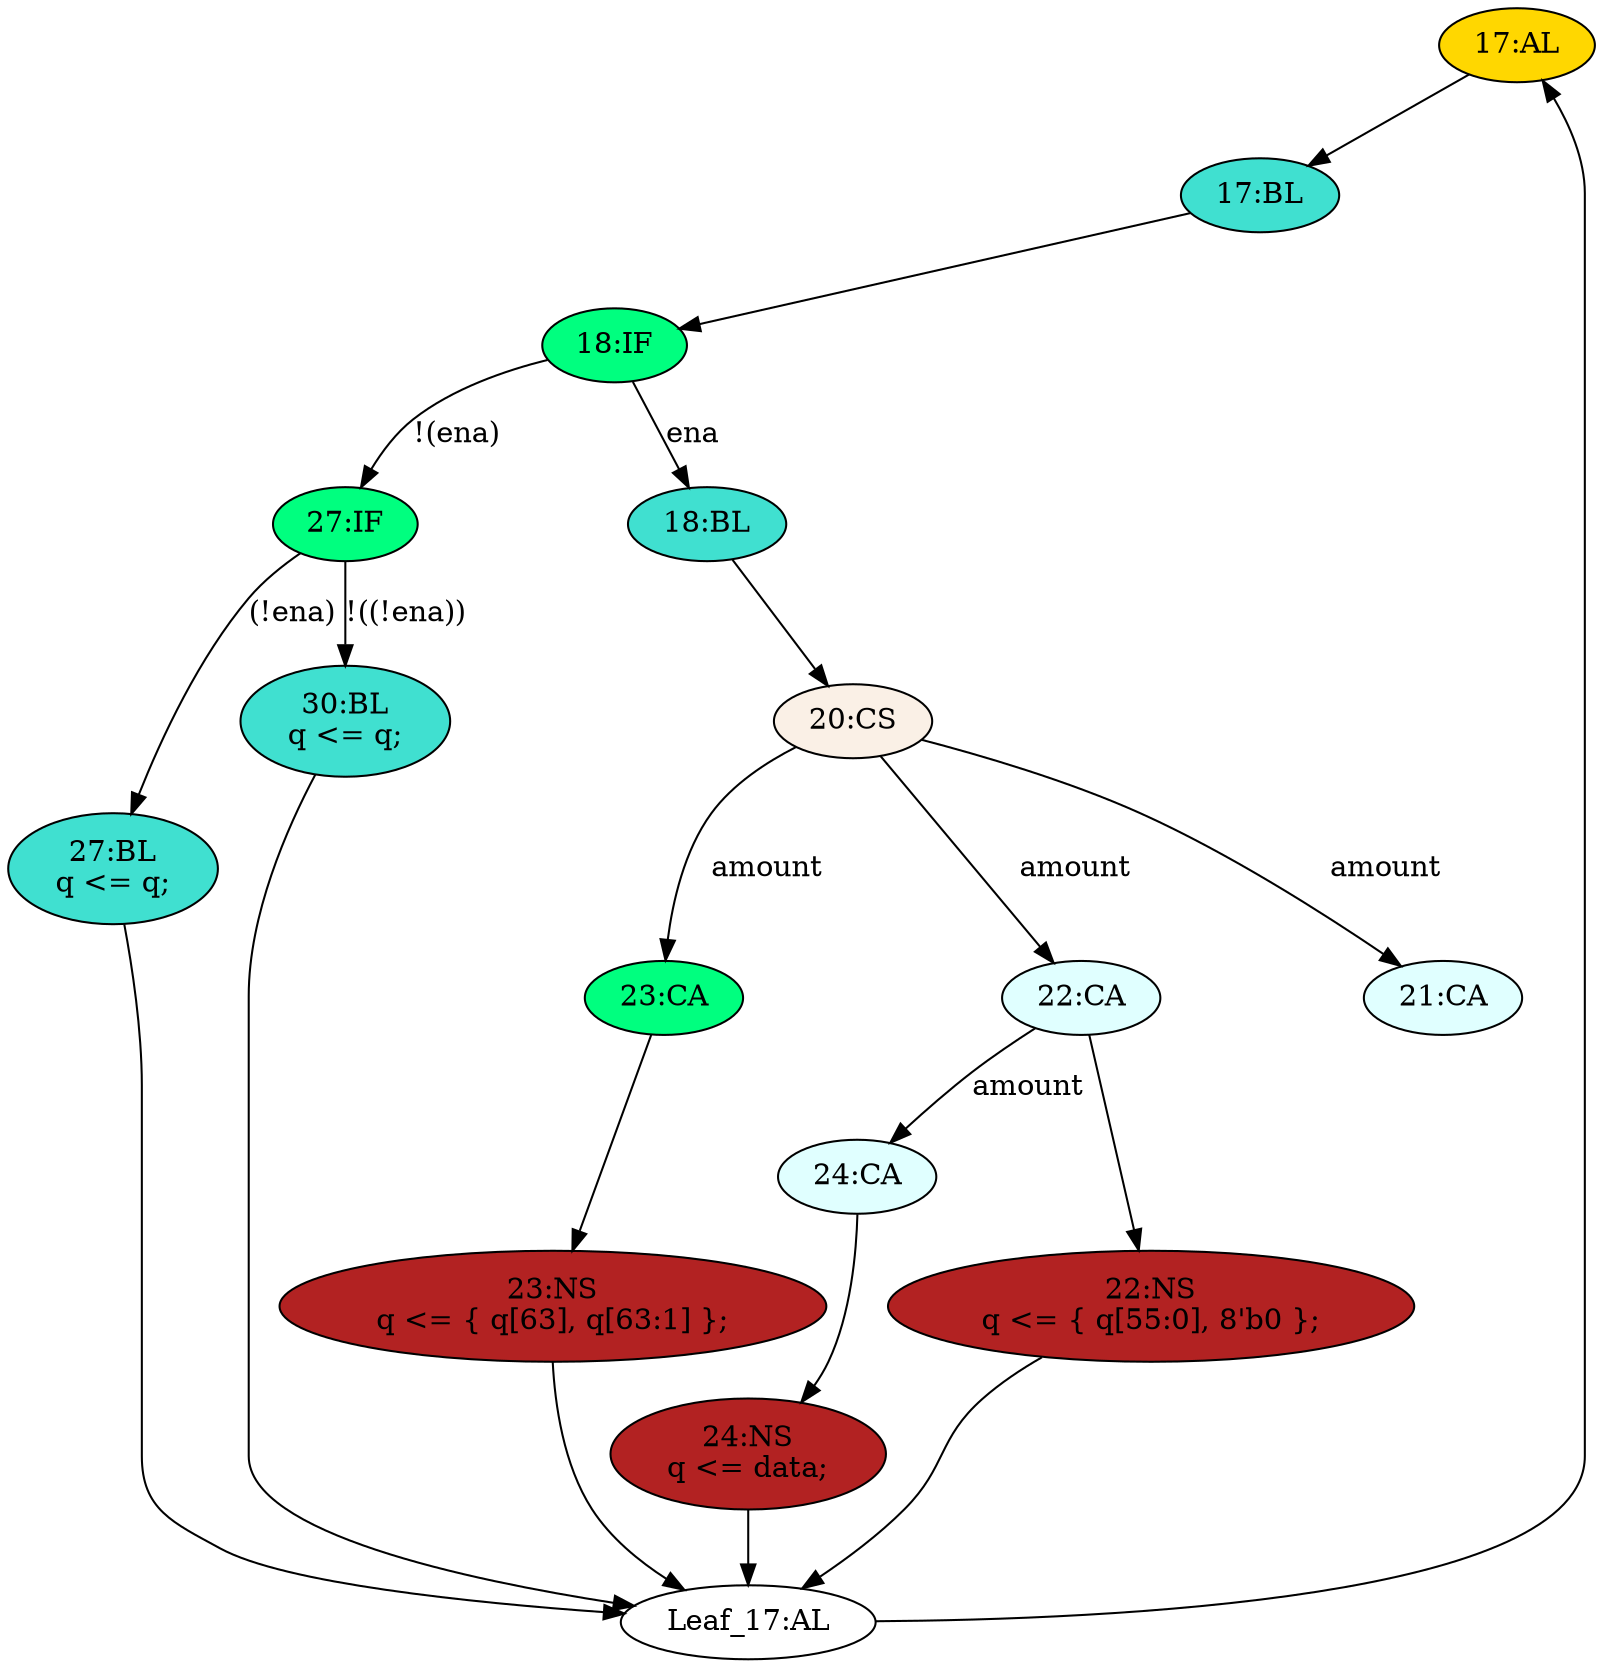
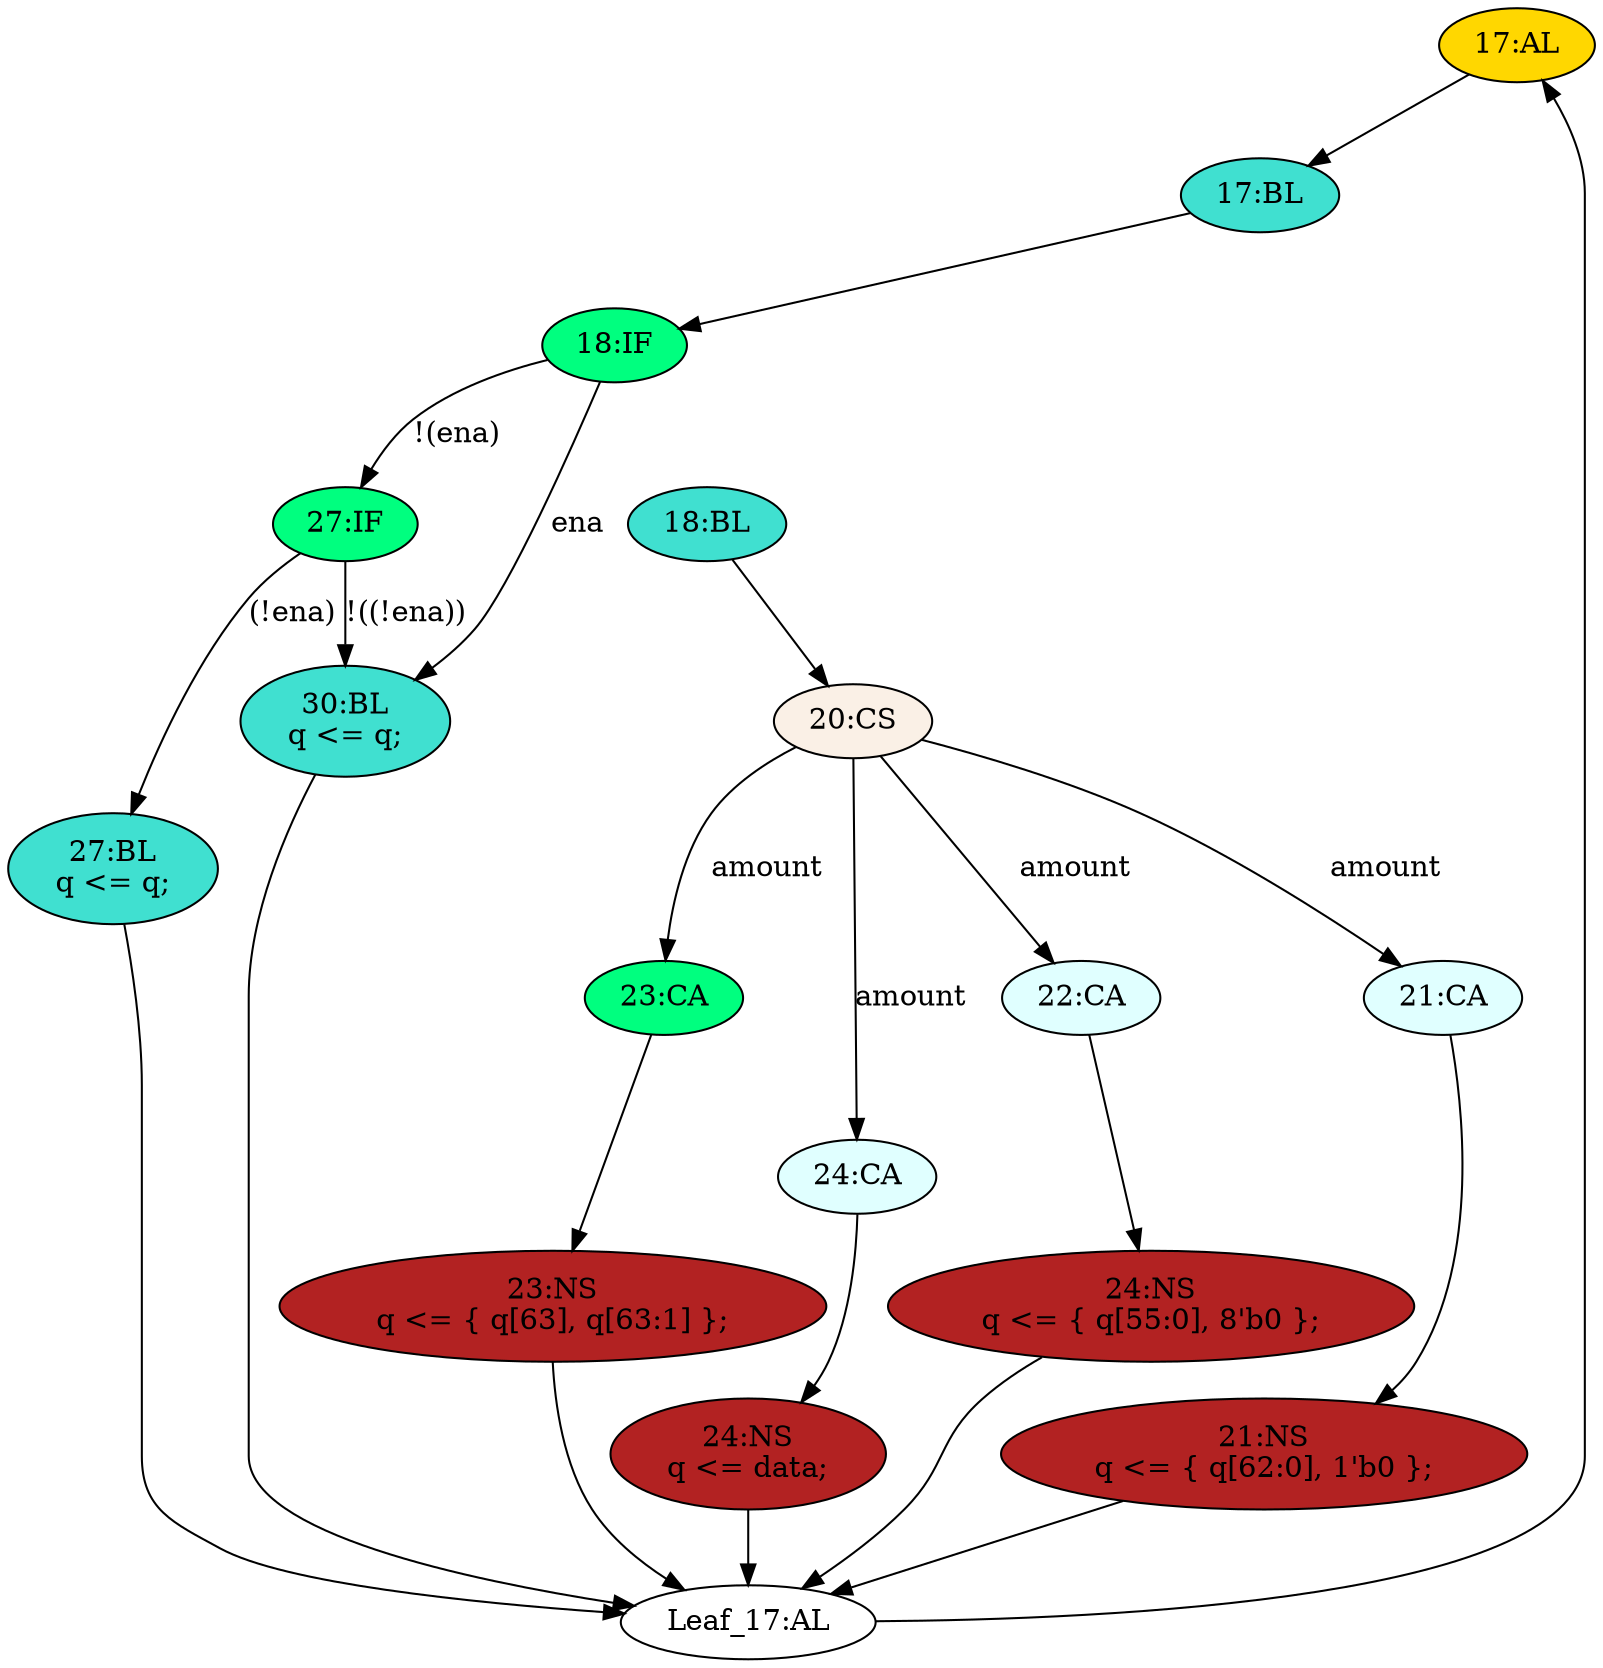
  strict digraph {
    node [fillcolor=turquoise statements="[]" style=filled typ=Block]
    edge [cond="[]" lineno=None]
    n1 [ast="<pyverilog.vparser.ast.Always object at 0x7f6e30df7090>" clk_sens=True fillcolor=gold label="17:AL" sens="['clk']" typ=Always use_var="['q', 'ena', 'amount', 'data']"]
    n2 [ast="<pyverilog.vparser.ast.Block object at 0x7f6e30de3d10>" label="17:BL"]
    n3 [ast="<pyverilog.vparser.ast.IfStatement object at 0x7f6e30de3e10>" fillcolor=springgreen label="18:IF" typ=IfStatement]
    n4 [ast="<pyverilog.vparser.ast.Block object at 0x7f6e30de3790>" label="18:BL"]
    n5 [ast="<pyverilog.vparser.ast.IfStatement object at 0x7f6e30c98c90>" fillcolor=springgreen label="27:IF" typ=IfStatement]
    n6 [ast="<pyverilog.vparser.ast.Case object at 0x7f6e310aae90>" fillcolor=lightcyan label="24:CA" typ=Case]
    n7 [ast="<pyverilog.vparser.ast.NonblockingSubstitution object at 0x7f6e310aa110>" fillcolor=firebrick label="24:NS\nq <= data;" statements="[<pyverilog.vparser.ast.NonblockingSubstitution object at 0x7f6e310aa110>]" typ=NonblockingSubstitution]
    n8 [def_var="['q']" label="Leaf_17:AL" fillcolor="" statements="" style="" typ=""]
    n9 [ast="<pyverilog.vparser.ast.NonblockingSubstitution object at 0x7f6e30de6450>" fillcolor=firebrick label="23:NS\nq <= { q[63], q[63:1] };" statements="[<pyverilog.vparser.ast.NonblockingSubstitution object at 0x7f6e30de6450>]" typ=NonblockingSubstitution]
    n10 [ast="<pyverilog.vparser.ast.CaseStatement object at 0x7f6e30de6ad0>" fillcolor=linen label="20:CS" typ=CaseStatement]
    n11 [ast="<pyverilog.vparser.ast.Case object at 0x7f6e30df1250>" fillcolor=lightcyan label="22:CA" typ=Case]
    n12 [ast="<pyverilog.vparser.ast.Case object at 0x7f6e30de3ed0>" fillcolor=lightcyan label="21:CA" typ=Case]
    n13 [ast="<pyverilog.vparser.ast.Case object at 0x7f6e34f45d10>" fillcolor=springgreen label="23:CA" typ=Case]
-   n14 [ast="<pyverilog.vparser.ast.NonblockingSubstitution object at 0x7f6e30de6e90>" fillcolor=firebrick label="22:NS\nq <= { q[55:0], 8'b0 };" statements="[<pyverilog.vparser.ast.NonblockingSubstitution object at 0x7f6e30de6e90>]" typ=NonblockingSubstitution]
+   n14 [ast="<pyverilog.vparser.ast.NonblockingSubstitution object at 0x7f6e30de6e90>" fillcolor=firebrick label="24:NS\nq <= { q[55:0], 8'b0 };" statements="[<pyverilog.vparser.ast.NonblockingSubstitution object at 0x7f6e30de6e90>]" typ=NonblockingSubstitution]
+   n15 [ast="<pyverilog.vparser.ast.NonblockingSubstitution object at 0x7f6e30df1550>" fillcolor=firebrick label="21:NS\nq <= { q[62:0], 1'b0 };" statements="[<pyverilog.vparser.ast.NonblockingSubstitution object at 0x7f6e30df1550>]" typ=NonblockingSubstitution]
    n16 [ast="<pyverilog.vparser.ast.Block object at 0x7f6e30c98c10>" label="30:BL\nq <= q;" statements="[<pyverilog.vparser.ast.NonblockingSubstitution object at 0x7f6e30c98dd0>]"]
    n17 [ast="<pyverilog.vparser.ast.Block object at 0x7f6e30c98b10>" label="27:BL\nq <= q;" statements="[<pyverilog.vparser.ast.NonblockingSubstitution object at 0x7f6e30c98a10>]"]
    n1 -> n2
    n2 -> n3
-   n3 -> n4 [cond="['ena']" label=ena lineno=18]
+   n3 -> n16 [cond="['ena']" label=ena lineno=18]
    n3 -> n5 [cond="['ena']" label="!(ena)" lineno=18]
    n4 -> n10
    n5 -> n16 [cond="['ena']" label="!((!ena))" lineno=27]
    n5 -> n17 [cond="['ena']" label="(!ena)" lineno=27]
    n6 -> n7
    n7 -> n8
    n8 -> n1 [cond="" lineno=""]
    n9 -> n8
-   n11 -> n6 [cond="['amount']" label=amount lineno=20]
+   n10 -> n6 [cond="['amount']" label=amount lineno=20]
    n10 -> n11 [cond="['amount']" label=amount lineno=20]
    n10 -> n12 [cond="['amount']" label=amount lineno=20]
    n10 -> n13 [cond="['amount']" label=amount lineno=20]
    n11 -> n14
+   n12 -> n15
    n13 -> n9
    n14 -> n8
+   n15 -> n8
    n16 -> n8
    n17 -> n8
  }
